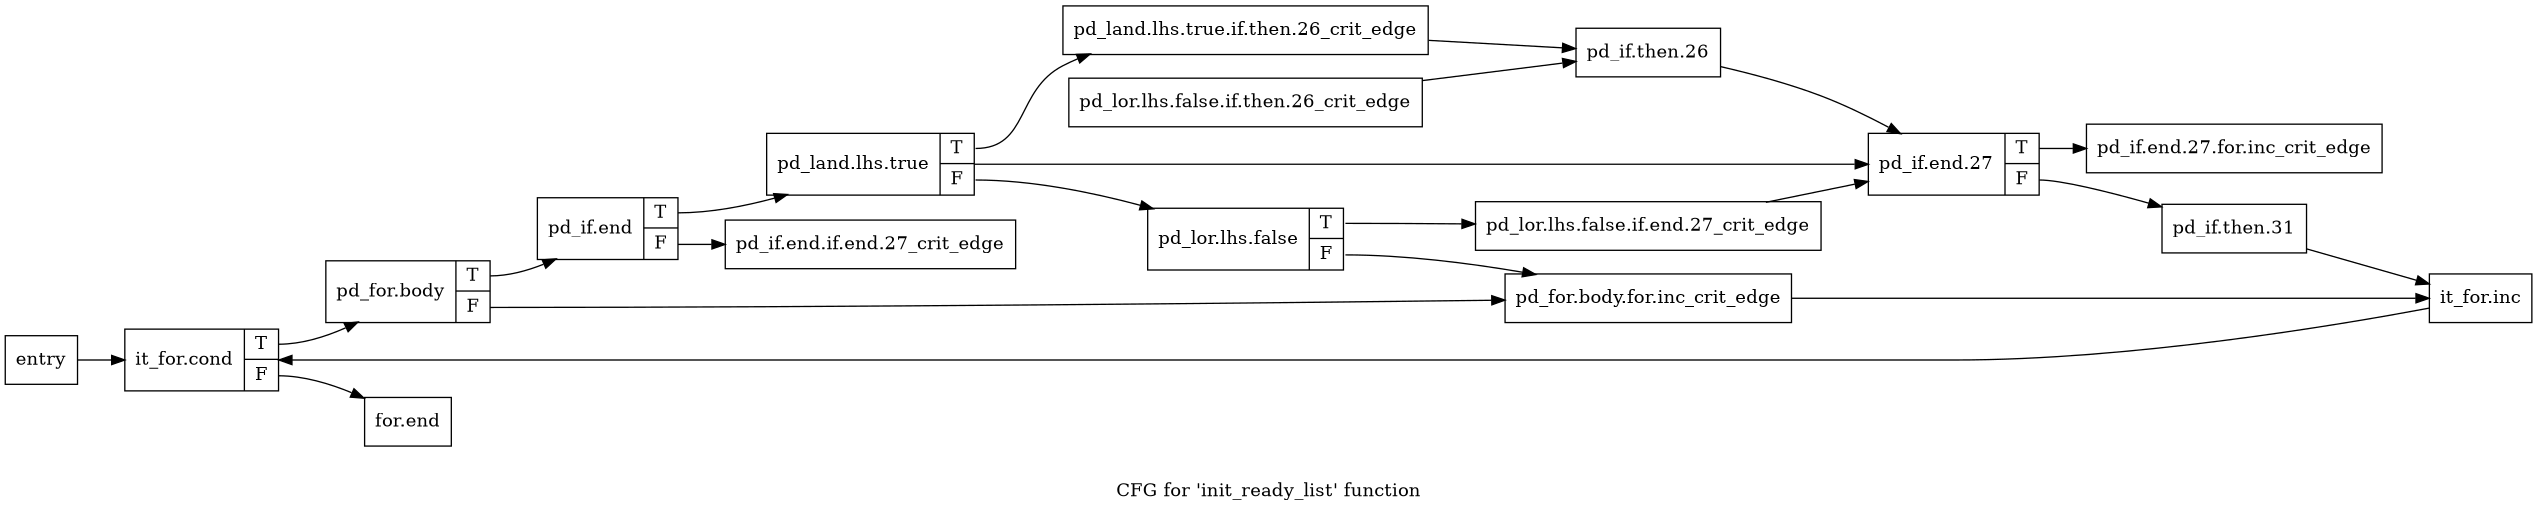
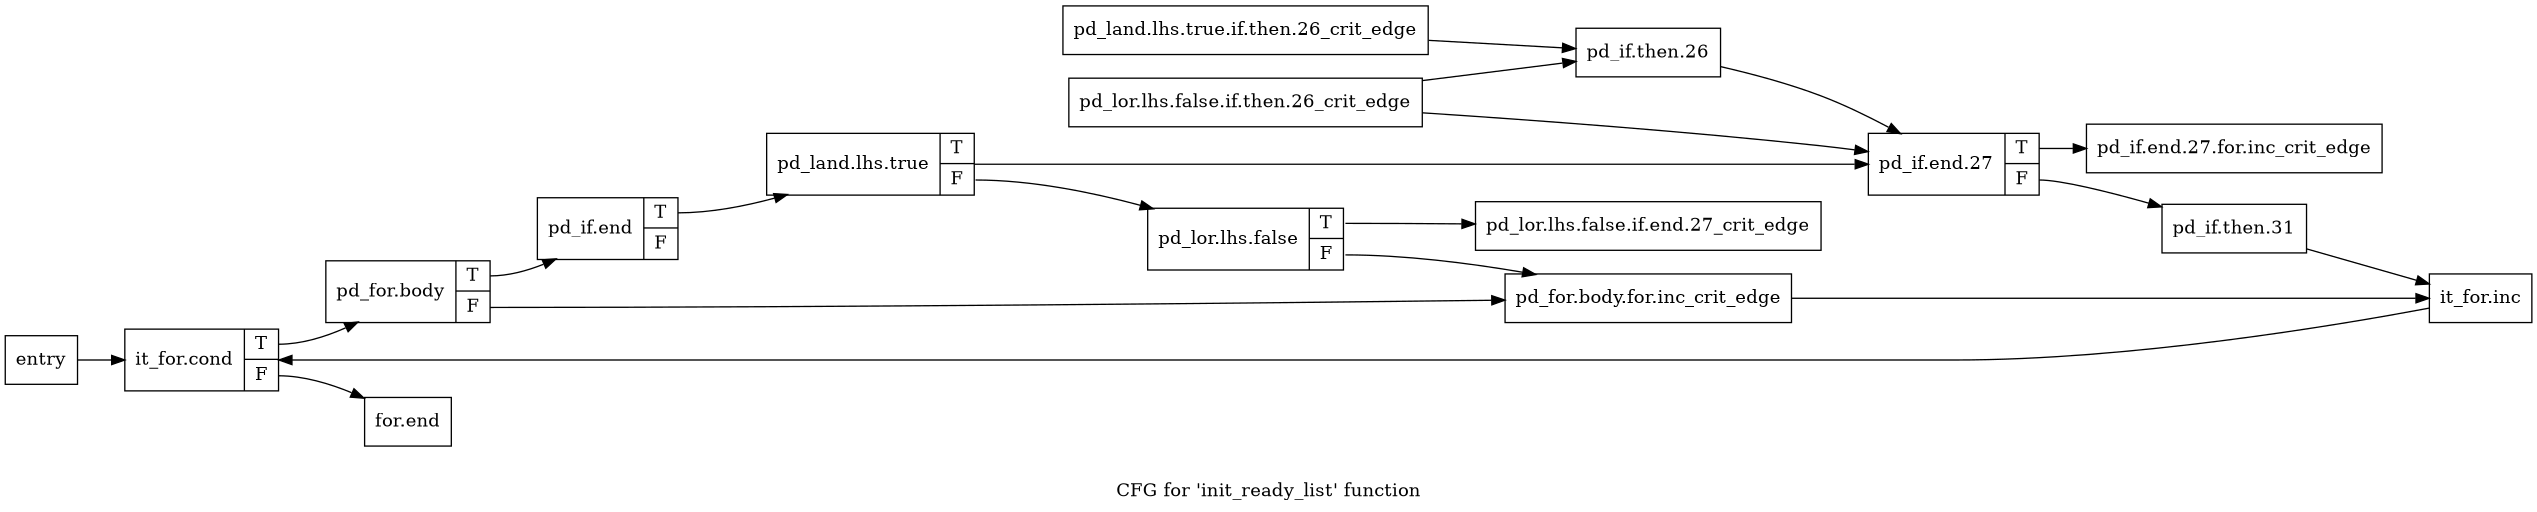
  digraph {
    label="CFG for 'init_ready_list' function"
    rankdir=LR
    node [shape=record]
    n1 [label="{entry}"]
    n2 [label="{it_for.cond|{<s0>T|<s1>F}}"]
    n3 [label="{pd_for.body|{<s0>T|<s1>F}}"]
    n4 [label="{for.end}"]
    n5 [label="{pd_if.end|{<s0>T|<s1>F}}"]
    n6 [label="{pd_for.body.for.inc_crit_edge}"]
    n7 [label="{pd_land.lhs.true|{<s0>T|<s1>F}}"]
-   n8 [label="{pd_if.end.if.end.27_crit_edge}"]
    n9 [label="{it_for.inc}"]
    n10 [label="{pd_land.lhs.true.if.then.26_crit_edge}"]
    n11 [label="{pd_lor.lhs.false|{<s0>T|<s1>F}}"]
    n12 [label="{pd_if.end.27|{<s0>T|<s1>F}}"]
    n13 [label="{pd_if.then.26}"]
    n14 [label="{pd_lor.lhs.false.if.end.27_crit_edge}"]
    n15 [label="{pd_if.end.27.for.inc_crit_edge}"]
    n16 [label="{pd_if.then.31}"]
    n17 [label="{pd_lor.lhs.false.if.then.26_crit_edge}"]
    n1 -> n2
    n2 -> n3 [tailport=s0]
    n2 -> n4 [tailport=s1]
    n3 -> n5 [tailport=s0]
    n3 -> n6 [tailport=s1]
    n5 -> n7 [tailport=s0]
-   n5 -> n8 [tailport=s1]
    n6 -> n9
-   n7 -> n10 [tailport=s0]
    n7 -> n11 [tailport=s1]
    n7 -> n12
    n9 -> n2
    n10 -> n13
    n11 -> n6 [tailport=s1]
    n11 -> n14 [tailport=s0]
    n12 -> n15 [tailport=s0]
    n12 -> n16 [tailport=s1]
    n13 -> n12
-   n14 -> n12
+   n17 -> n12
    n16 -> n9
    n17 -> n13
  }
